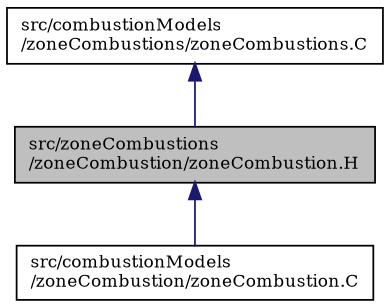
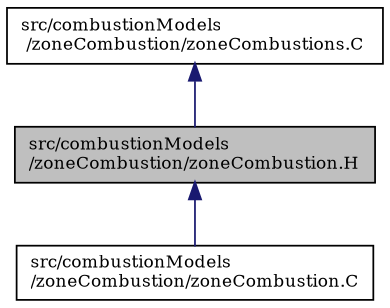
  digraph {
    fontname="DejaVu Serif"
    node [color=black fontname="DejaVu Serif" fontsize=10 shape=record]
    edge [color=midnightblue dir=back fontname="DejaVu Serif" fontsize=10 labelfontname=Helvetica labelfontsize=10 style=solid]
-   n1 [fillcolor=grey75 fontcolor=black height=0.2 label="src/zoneCombustions\l/zoneCombustion/zoneCombustion.H" style=filled width=0.4]
+   n1 [fillcolor=grey75 fontcolor=black height=0.2 label="src/combustionModels\l/zoneCombustion/zoneCombustion.H" style=filled width=0.4]
    n2 [height=0.2 label="src/combustionModels\l/zoneCombustion/zoneCombustion.C" width=0.4]
-   n3 [height=0.2 label="src/combustionModels\l/zoneCombustions/zoneCombustions.C" width=0.4]
+   n3 [height=0.2 label="src/combustionModels\l/zoneCombustion/zoneCombustions.C" width=0.4]
    n1 -> n2
    n3 -> n1
  }
